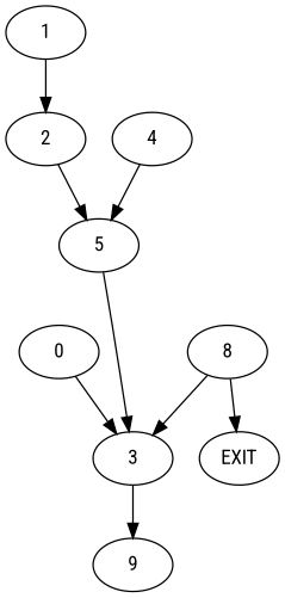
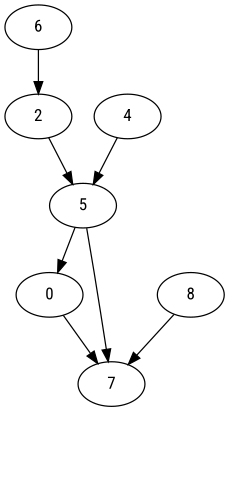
  digraph {
    fontname="Roboto Condensed"
    node [fontname="Roboto Condensed"]
    edge [fontname="Roboto Condensed"]
-   1
+   1 [label=6]
    2
-   n3 [label=EXIT]
    5
    4
    n6 [label=0]
-   7 [label=3]
-   9
+   7
    8
    1 -> 2
    2 -> 5
+   5 -> n6
    5 -> 7
    4 -> 5
    n6 -> 7
-   7 -> 9
-   8 -> n3
    8 -> 7
  }
